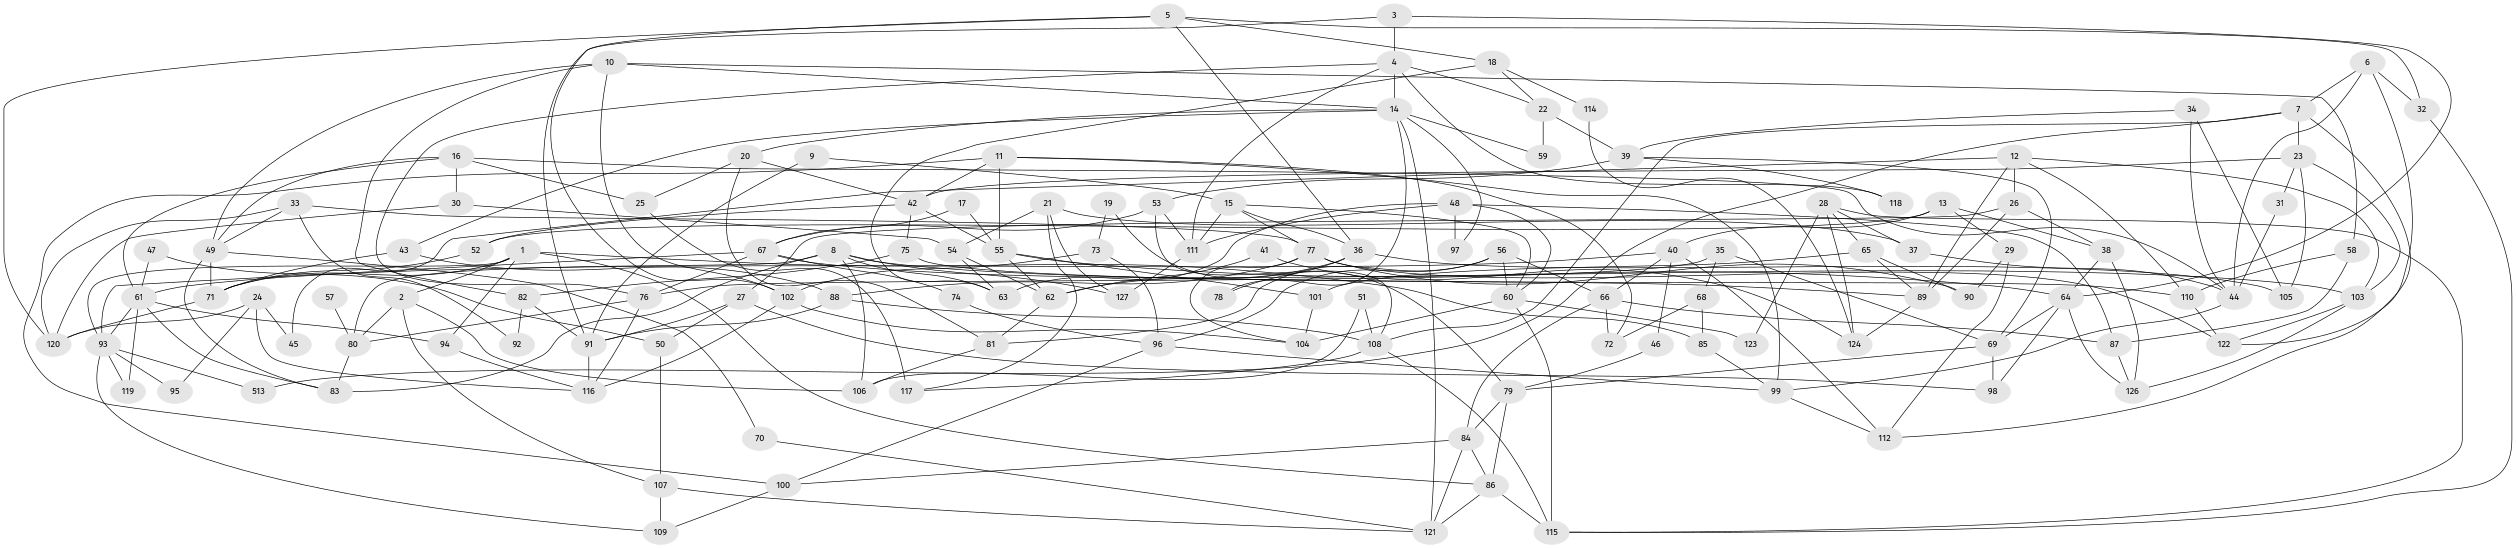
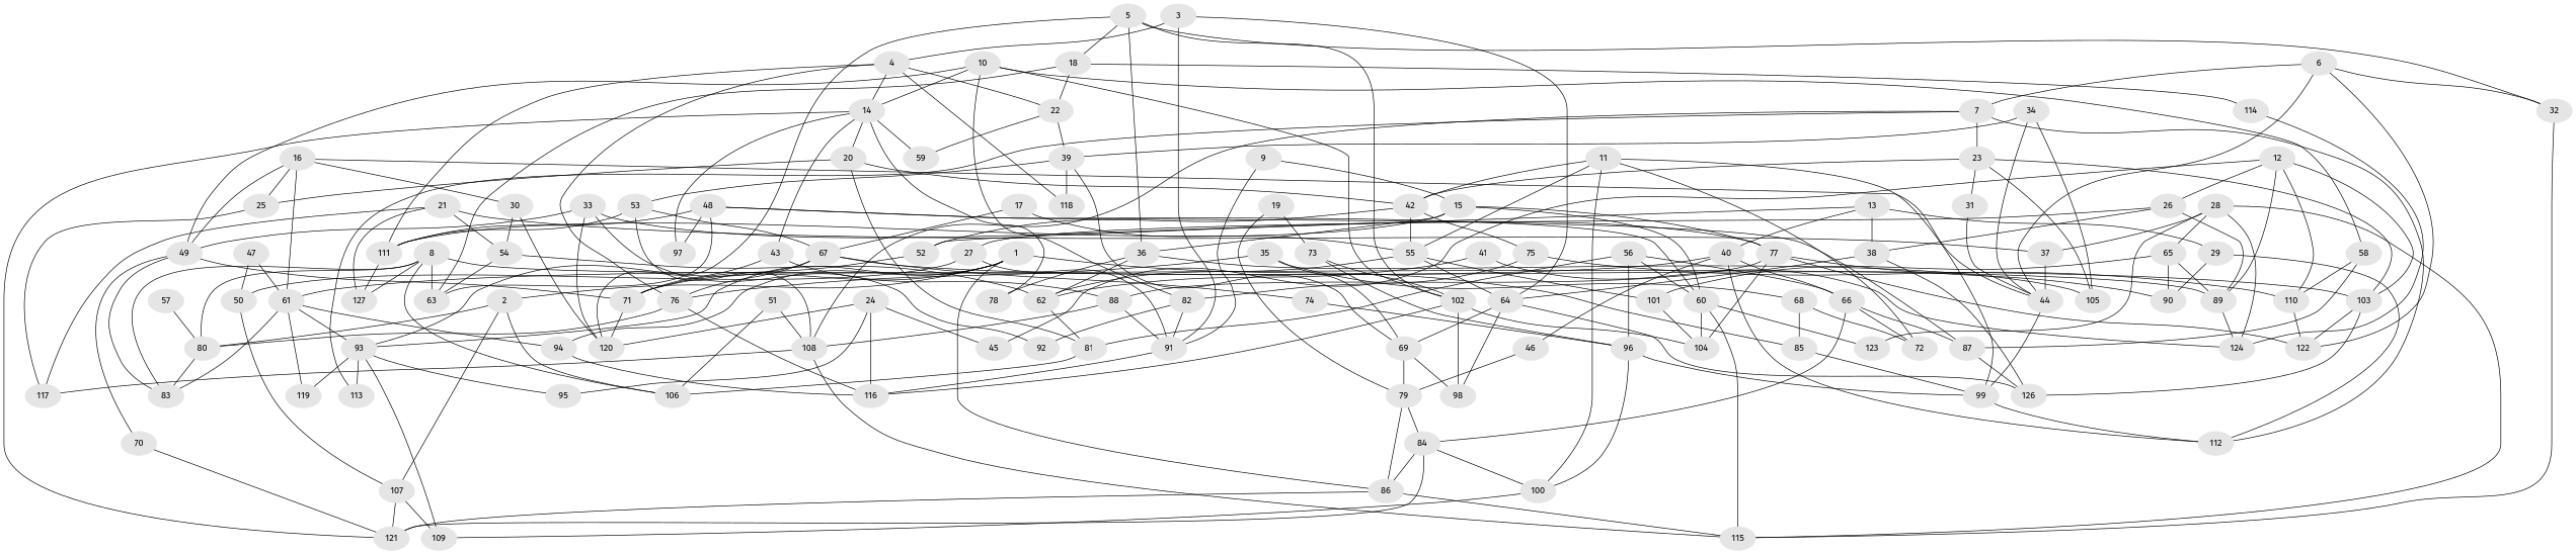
  graph {
    fontname="Fira Sans"
    node [color=gray90 fontname="Fira Sans" style=filled]
    edge [fontname="Fira Sans"]
    1
    2
    71
    85
    86
    93
    94
    80
    106
    107
    120
    99
    121
    115
-   113 [label=513]
+   113
    95
    119
    109
    116
    83
    3
    4
    64
    91
    14
    22
    76
    111
    118
    98
    69
    126
    20
    43
    59
    78
    97
    39
    127
    5
    18
    32
    36
    102
    63
    114
    105
    62
    104
    6
    7
    44
    122
    23
    108
    112
    42
    103
    31
    117
    8
    89
    124
    9
    15
    60
    77
    10
    49
    58
    82
    70
    110
    87
    92
    11
    55
    72
    100
    52
    75
    101
    12
    26
    45
    38
    27
    13
    29
    40
    90
    61
    46
    66
    25
    81
    88
    123
    16
    30
    54
    17
    67
    74
    19
    73
    79
    96
    84
    21
    37
    53
    24
    50
    28
    65
    33
    34
    35
    68
    41
    47
    48
    51
    56
    57
    1 -- 2
    1 -- 71
    1 -- 85
    1 -- 86
    1 -- 93
    1 -- 94
    2 -- 80
    2 -- 106
    2 -- 107
    71 -- 120
    85 -- 99
    86 -- 121
    86 -- 115
    93 -- 113
    93 -- 95
    93 -- 119
    93 -- 109
    94 -- 116
    80 -- 83
    107 -- 121
    107 -- 109
    99 -- 112
    3 -- 4
    3 -- 64
    3 -- 91
    4 -- 14
    4 -- 22
    4 -- 76
    4 -- 111
    4 -- 118
    64 -- 98
    64 -- 69
    64 -- 126
    91 -- 116
    14 -- 121
    14 -- 20
    14 -- 43
    14 -- 59
    14 -- 78
    14 -- 97
    22 -- 59
    22 -- 39
    76 -- 80
    76 -- 116
    111 -- 127
    69 -- 98
    69 -- 79
    20 -- 42
    20 -- 25
    20 -- 81
    43 -- 71
    43 -- 88
    39 -- 118
    39 -- 69
    39 -- 53
    5 -- 120
    5 -- 18
    5 -- 32
    5 -- 36
    5 -- 102
    18 -- 22
    18 -- 63
    18 -- 114
    32 -- 115
    36 -- 78
    36 -- 105
    36 -- 62
    102 -- 116
    102 -- 104
    114 -- 124
    62 -- 81
    6 -- 32
    6 -- 7
    6 -- 44
    6 -- 122
    7 -- 113
    7 -- 23
    7 -- 108
    7 -- 112
    44 -- 99
    23 -- 105
    23 -- 42
    23 -- 103
    23 -- 31
    108 -- 115
    108 -- 117
    42 -- 55
    42 -- 52
    42 -- 75
    103 -- 126
    103 -- 122
    31 -- 44
    8 -- 80
    8 -- 106
    8 -- 83
    8 -- 127
    8 -- 63
    8 -- 89
    89 -- 124
    9 -- 91
    9 -- 15
    15 -- 111
    15 -- 36
    15 -- 60
    15 -- 77
    60 -- 115
    60 -- 104
    60 -- 123
    77 -- 104
    77 -- 122
    77 -- 90
    77 -- 88
    10 -- 14
    10 -- 102
    10 -- 49
    10 -- 58
    10 -- 82
    49 -- 71
    49 -- 83
    49 -- 70
    58 -- 110
    58 -- 87
    82 -- 91
    82 -- 92
    70 -- 121
    110 -- 122
    87 -- 126
    11 -- 99
    11 -- 42
    11 -- 55
    11 -- 72
    11 -- 100
    55 -- 64
    55 -- 62
    55 -- 101
    100 -- 109
    52 -- 71
    75 -- 82
    75 -- 110
    101 -- 104
    12 -- 103
    12 -- 89
    12 -- 110
    12 -- 26
    12 -- 45
    26 -- 89
    26 -- 38
    26 -- 27
    38 -- 64
    38 -- 126
    27 -- 91
-   27 -- 98
+   102 -- 98
    27 -- 50
    13 -- 52
    13 -- 38
    13 -- 29
    13 -- 40
    29 -- 112
    29 -- 90
    40 -- 112
    40 -- 61
    40 -- 46
    40 -- 66
    61 -- 93
    61 -- 94
    61 -- 119
    61 -- 83
    46 -- 79
    66 -- 87
    66 -- 72
    66 -- 84
    25 -- 117
    81 -- 106
    88 -- 91
    88 -- 108
    16 -- 44
    16 -- 49
    16 -- 61
    16 -- 25
    16 -- 30
    30 -- 120
    30 -- 54
    54 -- 63
    54 -- 62
    17 -- 55
    17 -- 67
    67 -- 93
    67 -- 76
    67 -- 103
    67 -- 74
    74 -- 96
    19 -- 73
    19 -- 79
    73 -- 102
    73 -- 96
    79 -- 86
    79 -- 84
    96 -- 99
    96 -- 100
    84 -- 86
    84 -- 121
    84 -- 100
    21 -- 127
    21 -- 117
    21 -- 54
    21 -- 37
    37 -- 44
    53 -- 111
    53 -- 108
    53 -- 67
    24 -- 120
    24 -- 95
    24 -- 116
    24 -- 45
    50 -- 107
    28 -- 115
    28 -- 124
    28 -- 123
    28 -- 37
    28 -- 65
    65 -- 89
    65 -- 101
    65 -- 90
    33 -- 120
    33 -- 77
    33 -- 49
    33 -- 92
    34 -- 39
    34 -- 105
    34 -- 44
    35 -- 76
    35 -- 69
    35 -- 68
    68 -- 85
    68 -- 72
    41 -- 62
    41 -- 124
    47 -- 61
    47 -- 50
    48 -- 111
    48 -- 97
    48 -- 63
    48 -- 60
    48 -- 87
    51 -- 106
    51 -- 108
    56 -- 60
    56 -- 66
    56 -- 81
    56 -- 96
    57 -- 80
  }
